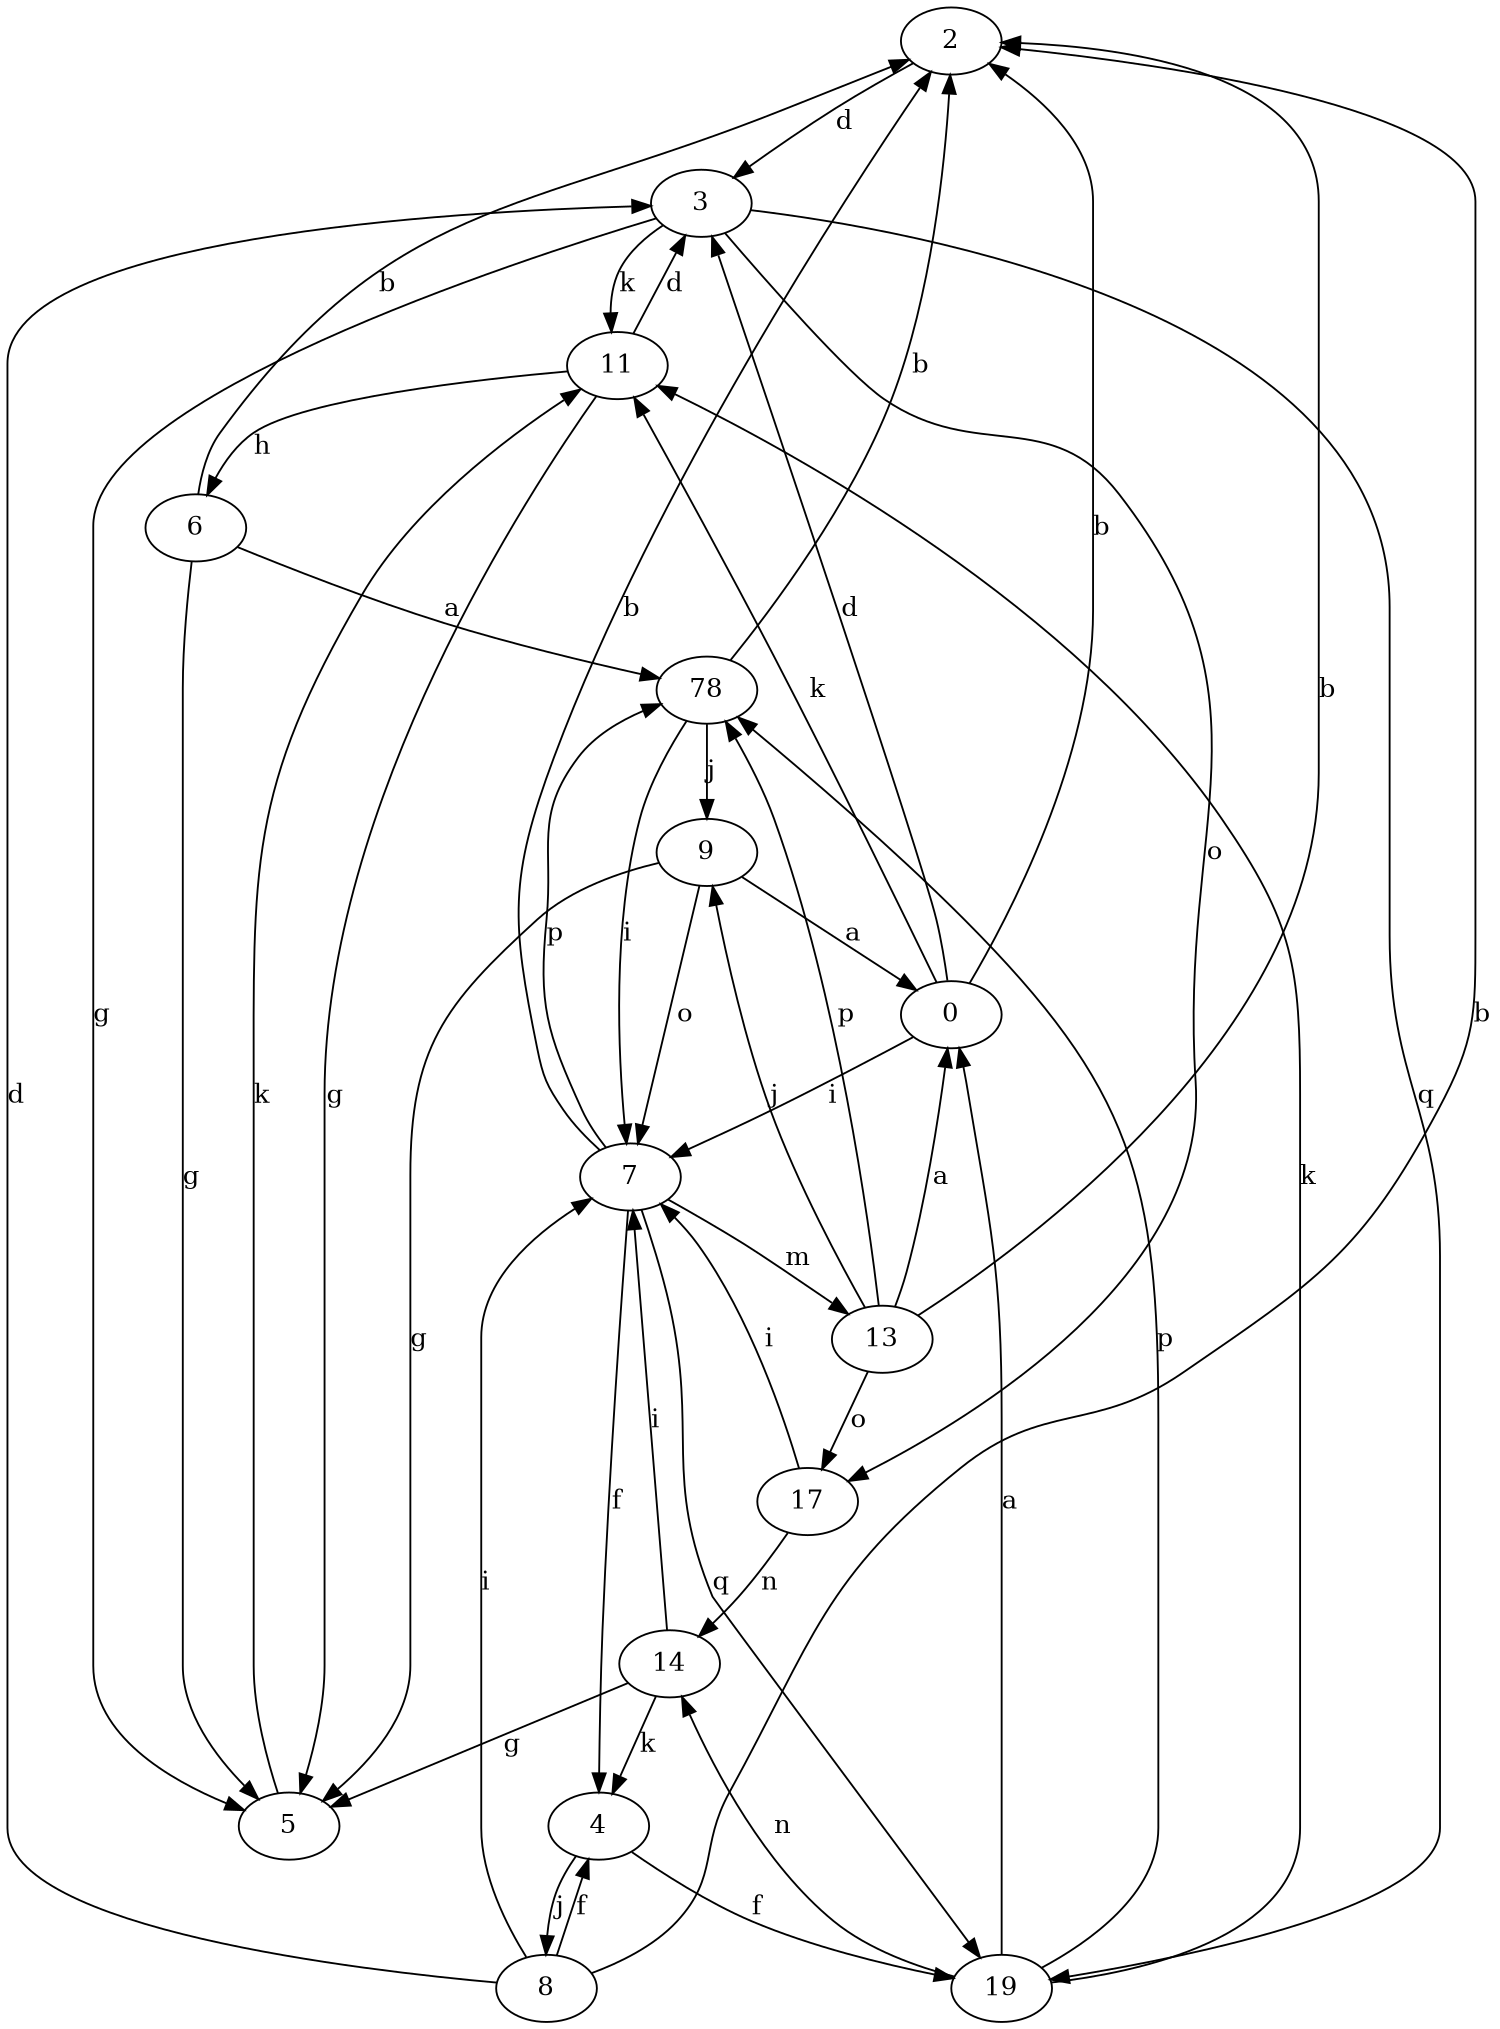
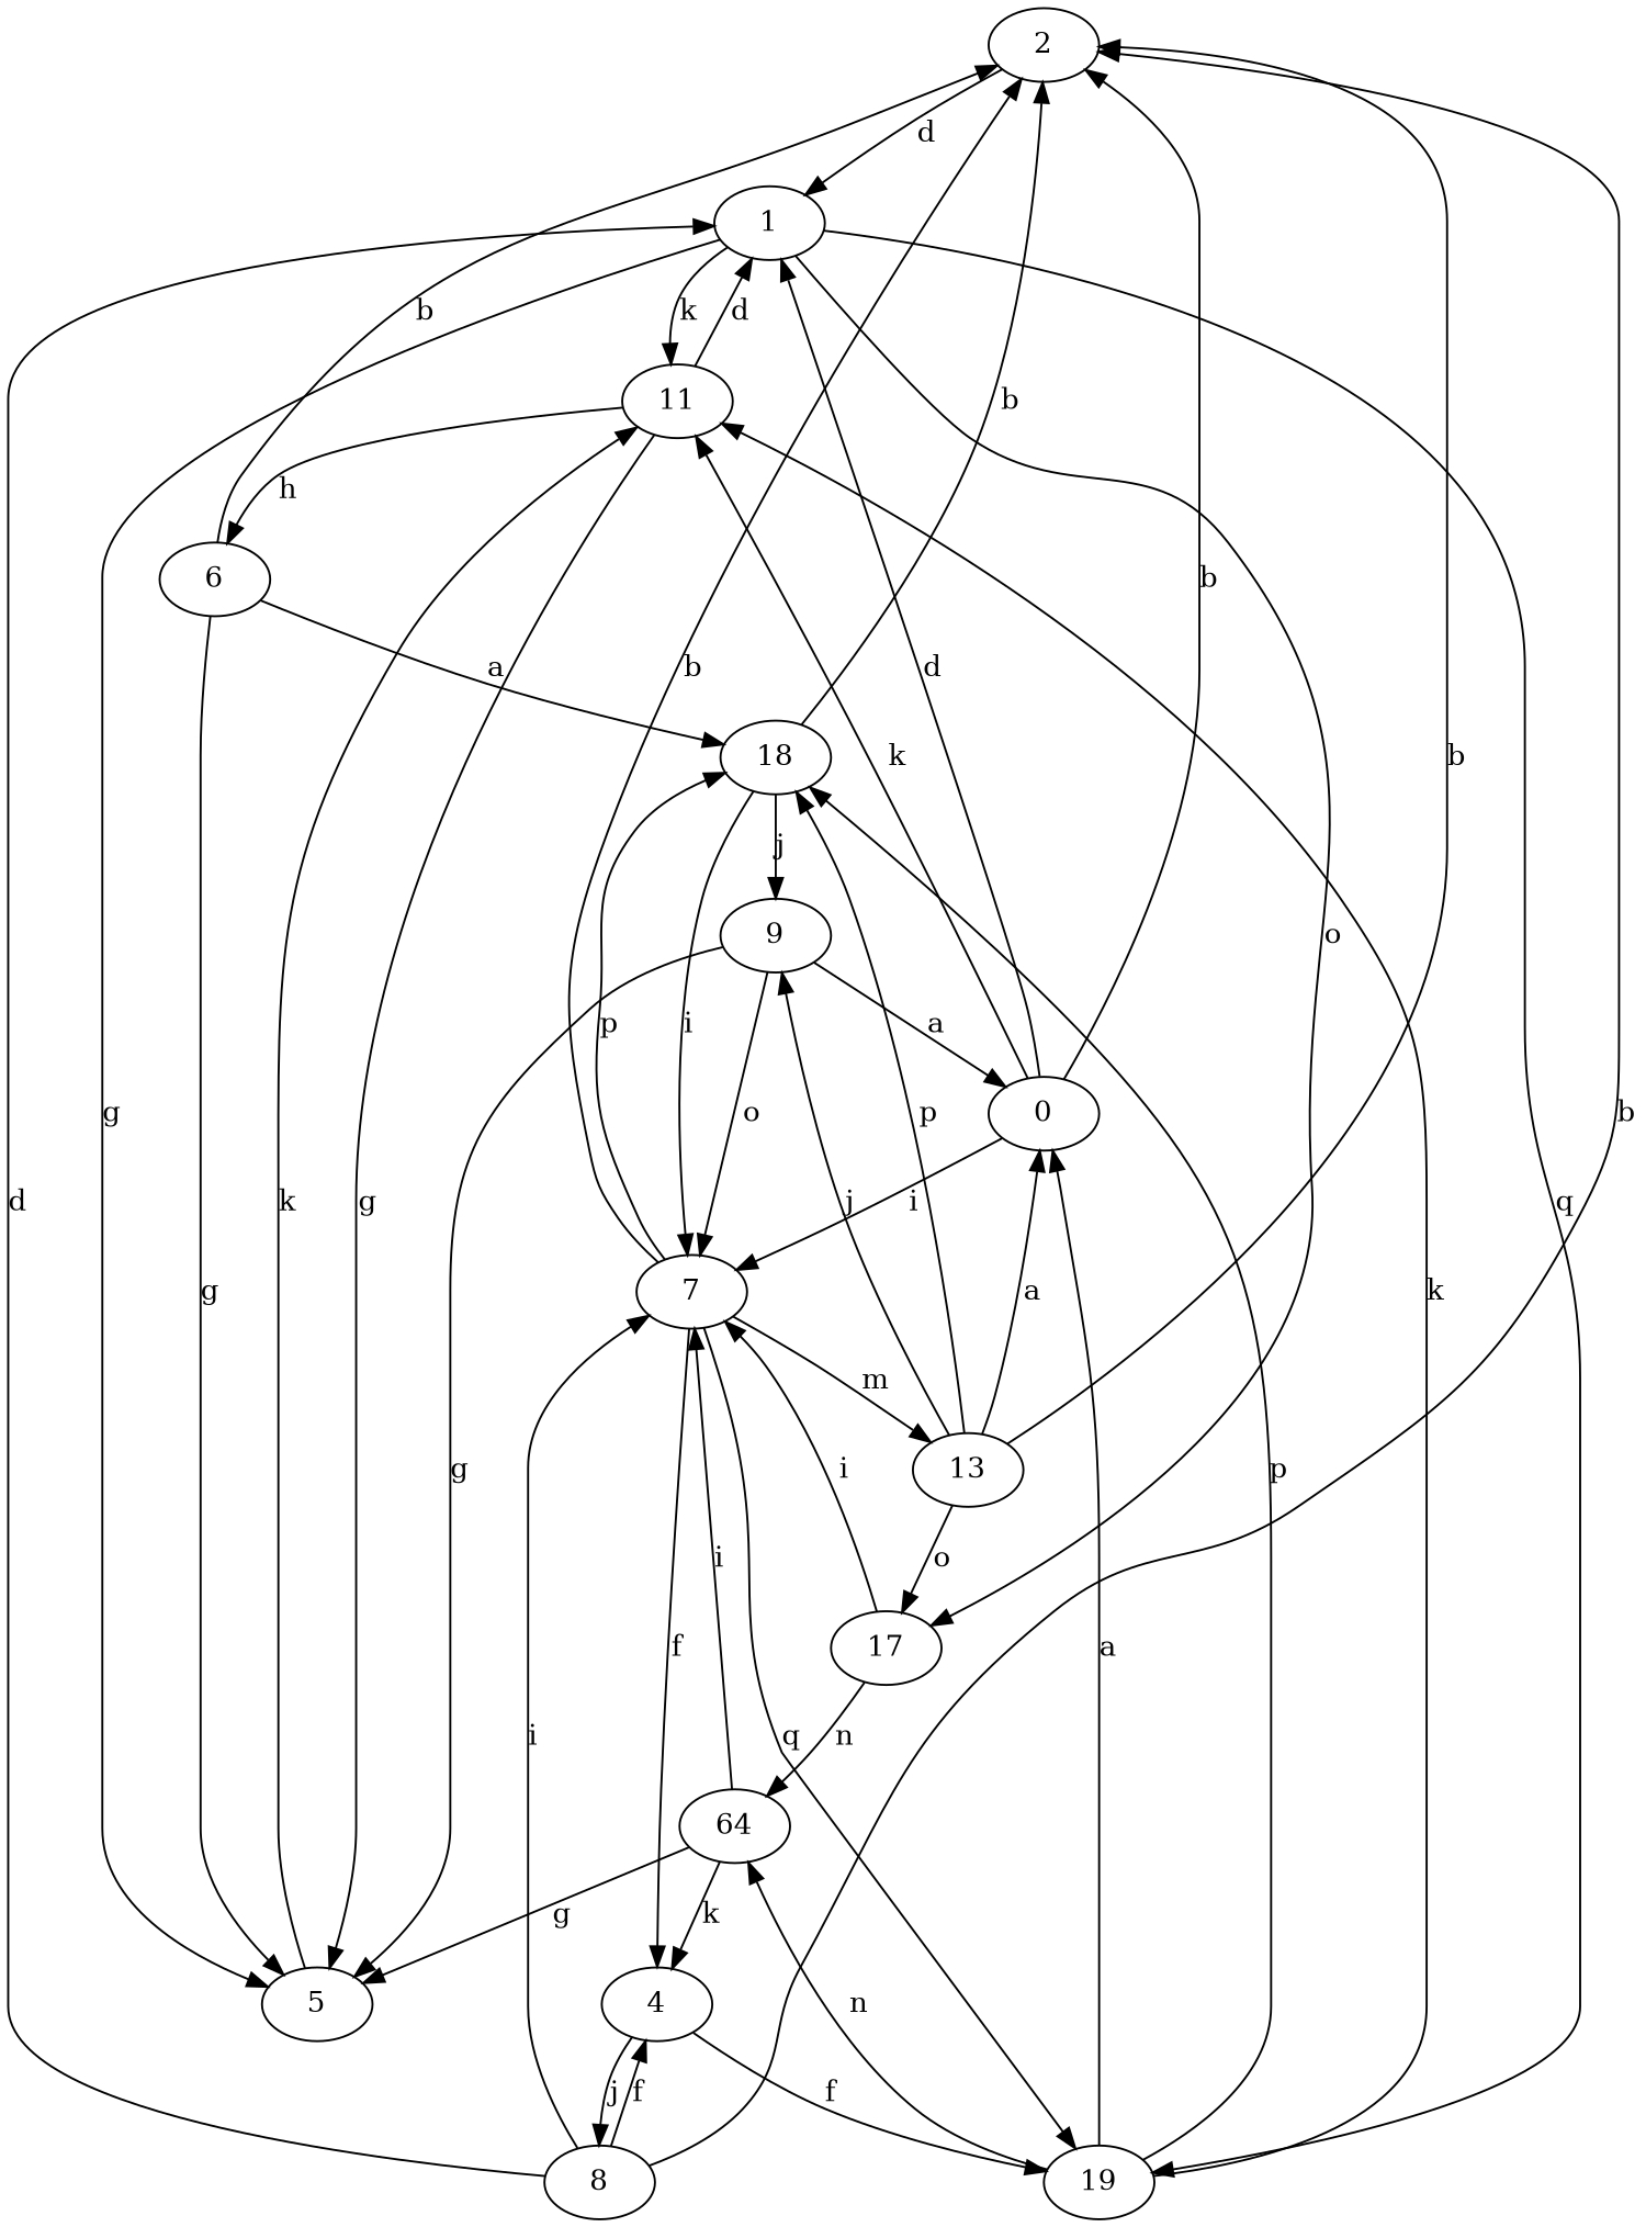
  strict digraph {
    fontname="DejaVu Serif"
    node [fontname="DejaVu Serif"]
    edge [fontname="DejaVu Serif"]
    n1 [label=2]
    0
-   3
+   3 [label=1]
    7
    n5 [label=11]
    5
    17
    19
    4
-   18 [label=78]
+   18
    13
    6
-   14
+   14 [label=64]
    8
    9
    n1 -> 3 [label=d]
    0 -> n1 [label=b]
    0 -> 3 [label=d]
    0 -> 7 [label=i]
    0 -> n5 [label=k]
    3 -> n5 [label=k]
    3 -> 5 [label=g]
    3 -> 17 [label=o]
    3 -> 19 [label=q]
    7 -> n1 [label=b]
    7 -> 19 [label=q]
    7 -> 4 [label=f]
    7 -> 18 [label=p]
    7 -> 13 [label=m]
    n5 -> 3 [label=d]
    n5 -> 5 [label=g]
    n5 -> 6 [label=h]
    5 -> n5 [label=k]
    17 -> 7 [label=i]
    17 -> 14 [label=n]
    19 -> 0 [label=a]
    19 -> n5 [label=k]
    19 -> 18 [label=p]
    19 -> 14 [label=n]
    4 -> 19 [label=f]
    4 -> 8 [label=j]
    18 -> n1 [label=b]
    18 -> 7 [label=i]
    18 -> 9 [label=j]
    13 -> n1 [label=b]
    13 -> 0 [label=a]
    13 -> 17 [label=o]
    13 -> 18 [label=p]
    13 -> 9 [label=j]
    6 -> n1 [label=b]
    6 -> 5 [label=g]
    6 -> 18 [label=a]
    14 -> 7 [label=i]
    14 -> 5 [label=g]
    14 -> 4 [label=k]
    8 -> n1 [label=b]
    8 -> 3 [label=d]
    8 -> 7 [label=i]
    8 -> 4 [label=f]
    9 -> 0 [label=a]
    9 -> 7 [label=o]
    9 -> 5 [label=g]
  }
